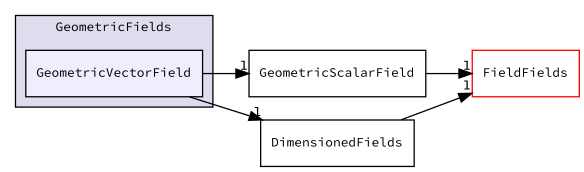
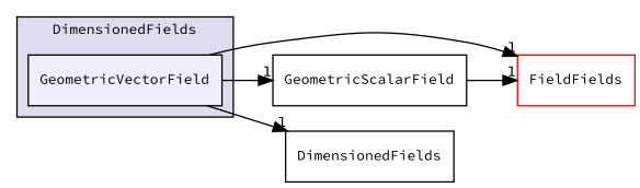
  digraph {
    compound=true
    fontname="Source Code Pro"
    rankdir=LR
    node [fontname="Source Code Pro" fontsize=10 shape=box]
    edge [fontname="Source Code Pro" headlabel=1 labeldistance=1.5 labelfontname=Helvetica labelfontsize=10]
    n1 [fillcolor="#eeeeff" label=GeometricVectorField pencolor=black style=filled]
    n2 [color=red label=FieldFields]
    n3 [label=GeometricScalarField]
    n4 [color=black label=DimensionedFields]
    subgraph cluster_1 {
      bgcolor="#ddddee"
      fontsize=10
-     label=GeometricFields
+     label=DimensionedFields
      pencolor=black
      n1
    }
-   n4 -> n2
+   n1 -> n2
    n1 -> n3
    n1 -> n4
    n3 -> n2
  }
